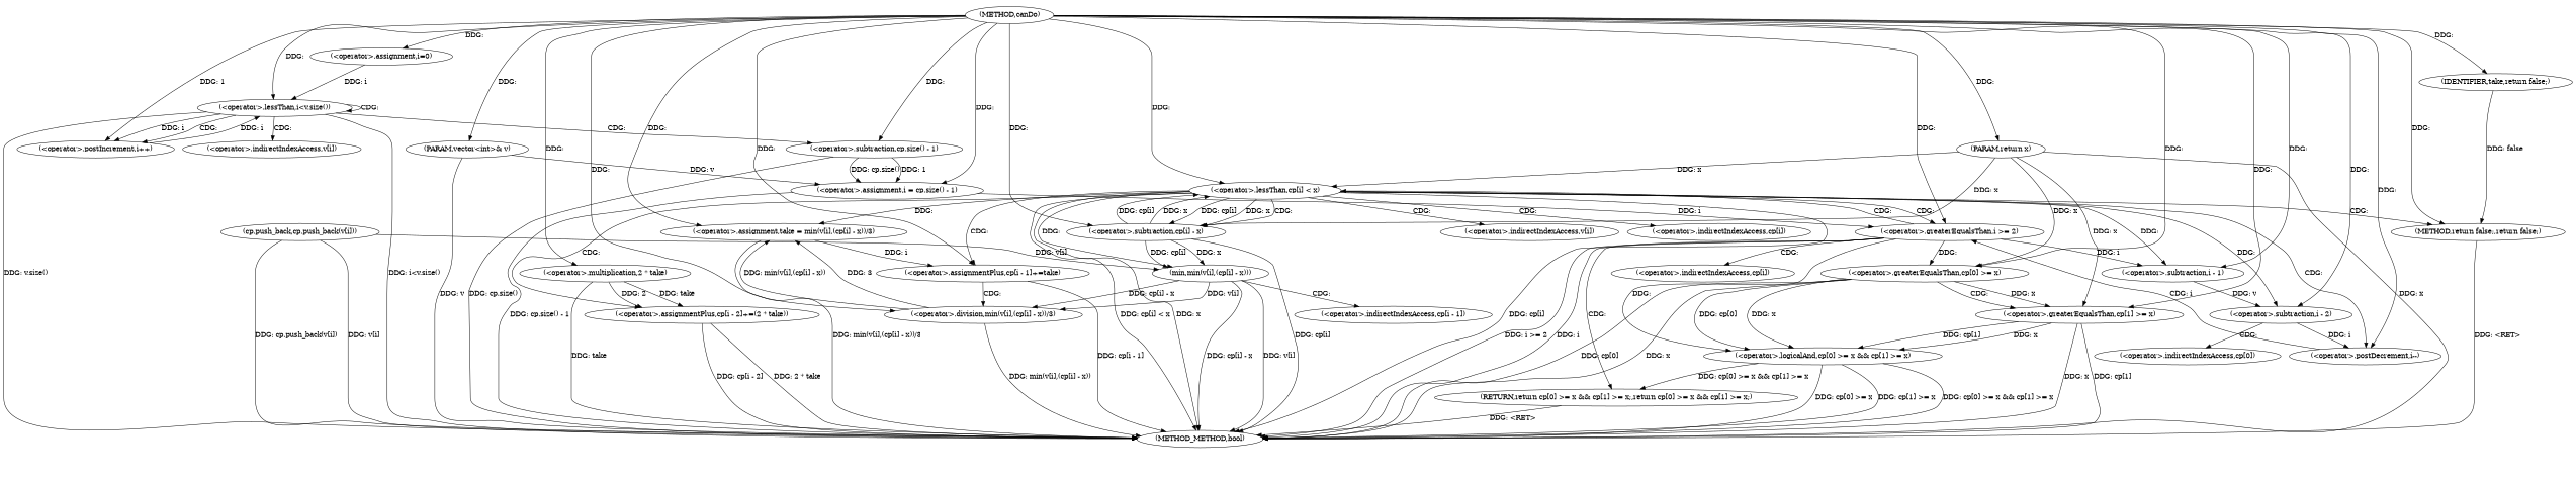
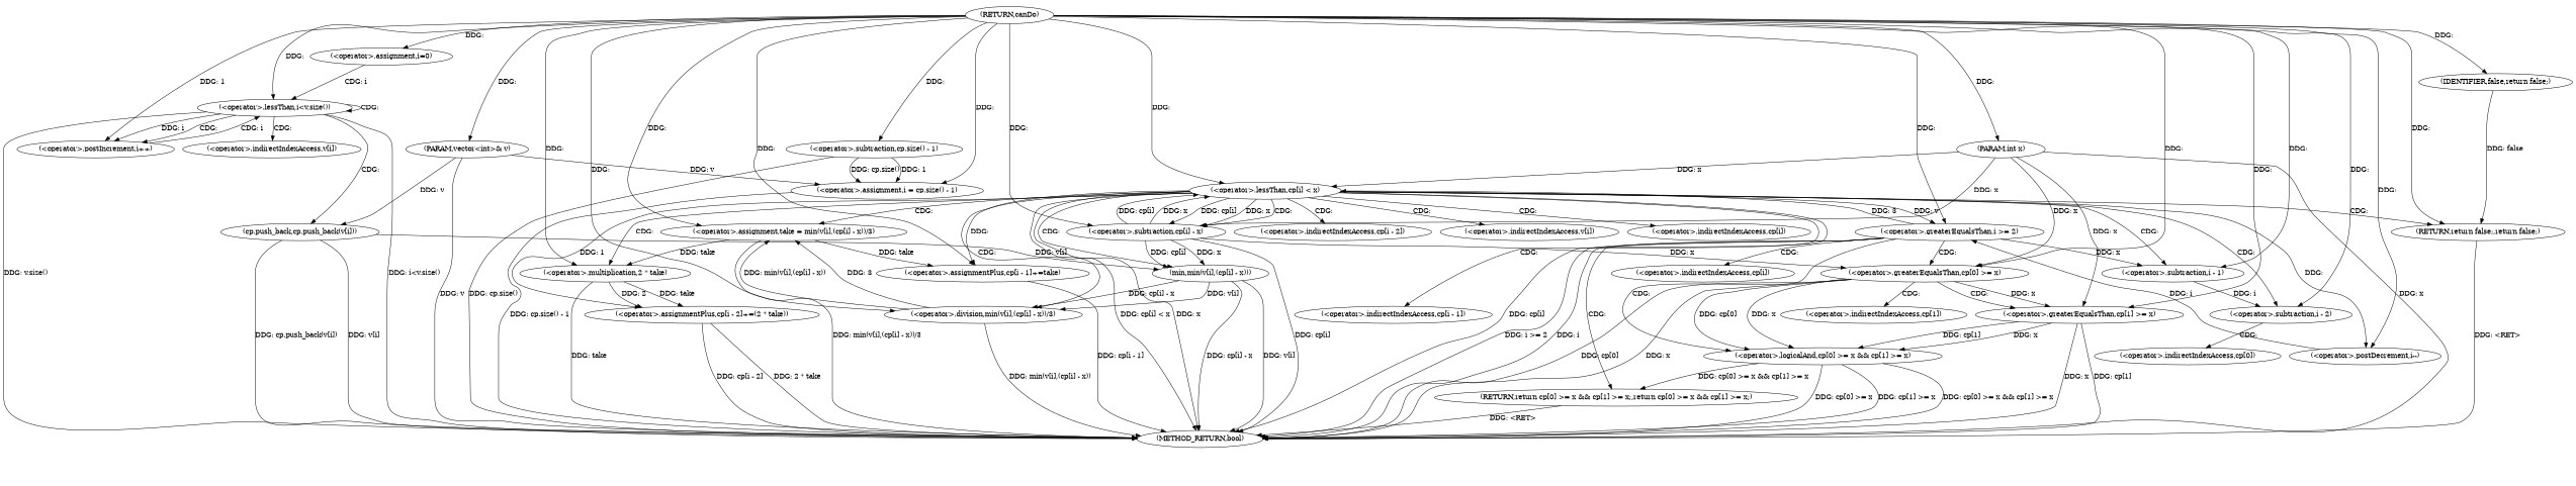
  digraph {
-   n1 [label="(METHOD,canDo)"]
-   n2 [label="(PARAM,return x)"]
+   n1 [label="(RETURN,canDo)"]
+   n2 [label="(PARAM,int x)"]
    n3 [label="(PARAM,vector<int>& v)"]
    n4 [label="(<operator>.assignment,i=0)"]
    n5 [label="(<operator>.lessThan,i<v.size())"]
    n6 [label="(<operator>.postIncrement,i++)"]
    n7 [label="(<operator>.assignment,i = cp.size() - 1)"]
    n8 [label="(<operator>.greaterEqualsThan,i >= 2)"]
    n9 [label="(<operator>.postDecrement,i--)"]
    n10 [label="(<operator>.assignment,take = min(v[i],(cp[i] - x))/3)"]
    n11 [label="(<operator>.assignmentPlus,cp[i - 1]+=take)"]
    n12 [label="(<operator>.subtraction,cp.size() - 1)"]
    n13 [label="(<operator>.lessThan,cp[i] < x)"]
-   n14 [label="(METHOD,return false;,return false;)"]
+   n14 [label="(RETURN,return false;,return false;)"]
    n15 [label="(<operator>.greaterEqualsThan,cp[0] >= x)"]
    n16 [label="(<operator>.greaterEqualsThan,cp[1] >= x)"]
-   n17 [label="(IDENTIFIER,take,return false;)"]
+   n17 [label="(IDENTIFIER,false,return false;)"]
    n18 [label="(<operator>.division,min(v[i],(cp[i] - x))/3)"]
    n19 [label="(<operator>.multiplication,2 * take)"]
    n20 [label="(<operator>.subtraction,i - 1)"]
    n21 [label="(<operator>.subtraction,i - 2)"]
    n22 [label="(<operator>.subtraction,cp[i] - x)"]
-   n23 [label="(METHOD_METHOD,bool)"]
+   n23 [label="(METHOD_RETURN,bool)"]
    n24 [label="(cp.push_back,cp.push_back(v[i]))"]
    n25 [label="(<operator>.indirectIndexAccess,v[i])"]
    n26 [label="(RETURN,return cp[0] >= x && cp[1] >= x;,return cp[0] >= x && cp[1] >= x;)"]
    n27 [label="(<operator>.logicalAnd,cp[0] >= x && cp[1] >= x)"]
    n28 [label="(<operator>.indirectIndexAccess,cp[i])"]
    n29 [label="(min,min(v[i],(cp[i] - x)))"]
    n30 [label="(<operator>.assignmentPlus,cp[i - 2]+=(2 * take))"]
    n31 [label="(<operator>.indirectIndexAccess,cp[i - 1])"]
+   n32 [label="(<operator>.indirectIndexAccess,cp[i - 2])"]
    n33 [label="(<operator>.indirectIndexAccess,v[i])"]
    n34 [label="(<operator>.indirectIndexAccess,cp[i])"]
+   n35 [label="(<operator>.indirectIndexAccess,cp[1])"]
    n36 [label="(<operator>.indirectIndexAccess,cp[0])"]
    n1 -> n2 [label="DDG: "]
    n1 -> n3 [label="DDG: "]
    n1 -> n4 [label="DDG: "]
    n1 -> n5 [label="DDG: "]
    n1 -> n6 [label="DDG: 1"]
    n1 -> n7 [label="DDG: "]
    n1 -> n8 [label="DDG: "]
    n1 -> n9 [label="DDG: "]
    n1 -> n10 [label="DDG: "]
    n1 -> n11 [label="DDG: "]
    n1 -> n12 [label="DDG: "]
    n1 -> n13 [label="DDG: "]
    n1 -> n14 [label="DDG: "]
    n1 -> n15 [label="DDG: "]
    n1 -> n16 [label="DDG: "]
    n1 -> n17 [label="DDG: "]
    n1 -> n18 [label="DDG: "]
    n1 -> n19 [label="DDG: "]
    n1 -> n20 [label="DDG: "]
    n1 -> n21 [label="DDG: "]
    n1 -> n22 [label="DDG: "]
    n2 -> n13 [label="DDG: x"]
    n2 -> n15 [label="DDG: x"]
    n2 -> n16 [label="DDG: x"]
    n2 -> n22 [label="DDG: x"]
    n2 -> n23 [label="DDG: x"]
    n3 -> n7 [label="DDG: v"]
    n3 -> n23 [label="DDG: v"]
-   n4 -> n5 [label="DDG: i"]
+   n3 -> n24 [label="DDG: v"]
+   n4 -> n5 [label="CDG: i"]
    n5 -> n5 [label="CDG: "]
    n5 -> n6 [label="DDG: i"]
    n5 -> n6 [label="CDG: "]
    n5 -> n23 [label="DDG: v.size()"]
    n5 -> n23 [label="DDG: i<v.size()"]
-   n5 -> n12 [label="CDG: "]
+   n5 -> n24 [label="CDG: "]
    n5 -> n25 [label="CDG: "]
-   n6 -> n5 [label="DDG: i"]
-   n7 -> n8 [label="DDG: i"]
+   n6 -> n5 [label="CDG: i"]
    n7 -> n23 [label="DDG: cp.size() - 1"]
-   n8 -> n13 [label="CDG: "]
-   n8 -> n15 [label="DDG: "]
-   n8 -> n20 [label="DDG: i"]
+   n8 -> n13 [label="DDG: 3"]
+   n8 -> n15 [label="CDG: "]
+   n8 -> n20 [label="DDG: x"]
    n8 -> n23 [label="DDG: i"]
    n8 -> n23 [label="DDG: i >= 2"]
    n8 -> n26 [label="CDG: "]
-   n8 -> n27 [label="DDG: "]
+   n8 -> n27 [label="CDG: "]
    n8 -> n28 [label="CDG: "]
-   n9 -> n8 [label="CDG: i"]
-   n10 -> n11 [label="DDG: i"]
+   n9 -> n8 [label="DDG: i"]
+   n10 -> n11 [label="DDG: take"]
+   n10 -> n19 [label="DDG: take"]
    n10 -> n23 [label="DDG: min(v[i],(cp[i] - x))/3"]
    n11 -> n23 [label="DDG: cp[i - 1]"]
    n12 -> n7 [label="DDG: cp.size()"]
    n12 -> n7 [label="DDG: 1"]
    n12 -> n23 [label="DDG: cp.size()"]
-   n13 -> n8 [label="CDG: "]
-   n13 -> n9 [label="CDG: "]
-   n13 -> n10 [label="DDG: "]
-   n13 -> n11 [label="CDG: "]
+   n13 -> n8 [label="DDG: v"]
+   n13 -> n9 [label="DDG: "]
+   n13 -> n10 [label="CDG: "]
+   n13 -> n11 [label="DDG: "]
    n13 -> n14 [label="CDG: "]
-   n11 -> n18 [label="CDG: "]
-   n13 -> n20 [label="DDG: "]
-   n13 -> n21 [label="DDG: "]
+   n13 -> n18 [label="CDG: "]
+   n13 -> n19 [label="CDG: "]
+   n13 -> n20 [label="CDG: "]
+   n13 -> n21 [label="CDG: "]
    n13 -> n22 [label="DDG: cp[i]"]
    n13 -> n22 [label="DDG: x"]
    n13 -> n22 [label="CDG: "]
    n13 -> n23 [label="DDG: cp[i]"]
    n13 -> n23 [label="DDG: x"]
    n13 -> n23 [label="DDG: cp[i] < x"]
-   n13 -> n29 [label="DDG: "]
-   n13 -> n30 [label="CDG: "]
-   n29 -> n31 [label="CDG: "]
+   n13 -> n29 [label="CDG: "]
+   n13 -> n30 [label="DDG: 1"]
+   n13 -> n31 [label="CDG: "]
+   n13 -> n32 [label="CDG: "]
    n13 -> n33 [label="CDG: "]
    n13 -> n34 [label="CDG: "]
    n14 -> n23 [label="DDG: <RET>"]
    n15 -> n16 [label="DDG: x"]
    n15 -> n16 [label="CDG: "]
    n15 -> n23 [label="DDG: cp[0]"]
    n15 -> n23 [label="DDG: x"]
    n15 -> n27 [label="DDG: cp[0]"]
    n15 -> n27 [label="DDG: x"]
+   n15 -> n35 [label="CDG: "]
    n16 -> n23 [label="DDG: cp[1]"]
    n16 -> n23 [label="DDG: x"]
    n16 -> n27 [label="DDG: cp[1]"]
    n16 -> n27 [label="DDG: x"]
    n17 -> n14 [label="DDG: false"]
    n18 -> n10 [label="DDG: 3"]
    n18 -> n10 [label="DDG: min(v[i],(cp[i] - x))"]
    n18 -> n23 [label="DDG: min(v[i],(cp[i] - x))"]
    n19 -> n23 [label="DDG: take"]
    n19 -> n30 [label="DDG: take"]
    n19 -> n30 [label="DDG: 2"]
-   n20 -> n21 [label="DDG: v"]
-   n21 -> n9 [label="DDG: i"]
+   n20 -> n21 [label="DDG: i"]
    n21 -> n36 [label="CDG: "]
    n22 -> n13 [label="DDG: cp[i]"]
    n22 -> n13 [label="DDG: x"]
+   n22 -> n15 [label="DDG: x"]
    n22 -> n23 [label="DDG: cp[i]"]
    n22 -> n29 [label="DDG: x"]
    n22 -> n29 [label="DDG: cp[i]"]
    n24 -> n23 [label="DDG: v[i]"]
    n24 -> n23 [label="DDG: cp.push_back(v[i])"]
    n24 -> n29 [label="DDG: v[i]"]
    n26 -> n23 [label="DDG: <RET>"]
    n27 -> n23 [label="DDG: cp[0] >= x"]
    n27 -> n23 [label="DDG: cp[1] >= x"]
    n27 -> n23 [label="DDG: cp[0] >= x && cp[1] >= x"]
    n27 -> n26 [label="DDG: cp[0] >= x && cp[1] >= x"]
    n29 -> n18 [label="DDG: v[i]"]
    n29 -> n18 [label="DDG: cp[i] - x"]
    n29 -> n23 [label="DDG: v[i]"]
    n29 -> n23 [label="DDG: cp[i] - x"]
    n30 -> n23 [label="DDG: cp[i - 2]"]
    n30 -> n23 [label="DDG: 2 * take"]
  }
